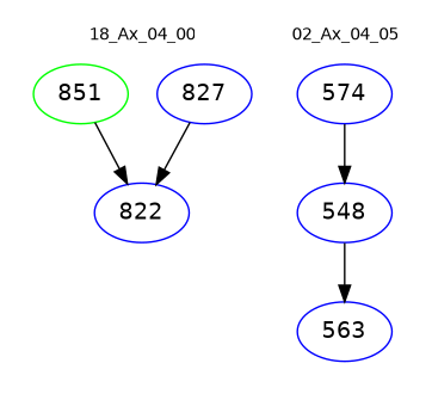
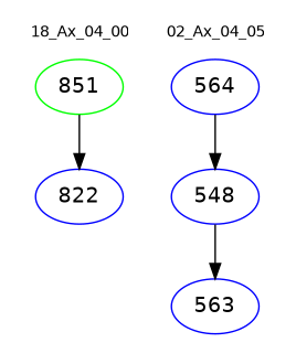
  digraph {
    fontname="DejaVu Sans"
    node [color=blue fontname="DejaVu Sans"]
    edge [color=black fontname="DejaVu Sans"]
-   n1 [label=827]
    n2 [label=822]
    n3 [color=green label=851]
-   n4 [label=574]
+   n4 [label=564]
    n5 [label=548]
    n6 [label=563]
    subgraph cluster_1 {
      color=white
      fontsize=10
      label="18_Ax_04_00"
-     n1
      n2
      n3
    }
    subgraph cluster_2 {
      color=white
      fontsize=10
      label="02_Ax_04_05"
      n4
      n5
      n6
    }
-   n1 -> n2
    n3 -> n2
    n4 -> n5
    n5 -> n6
  }
